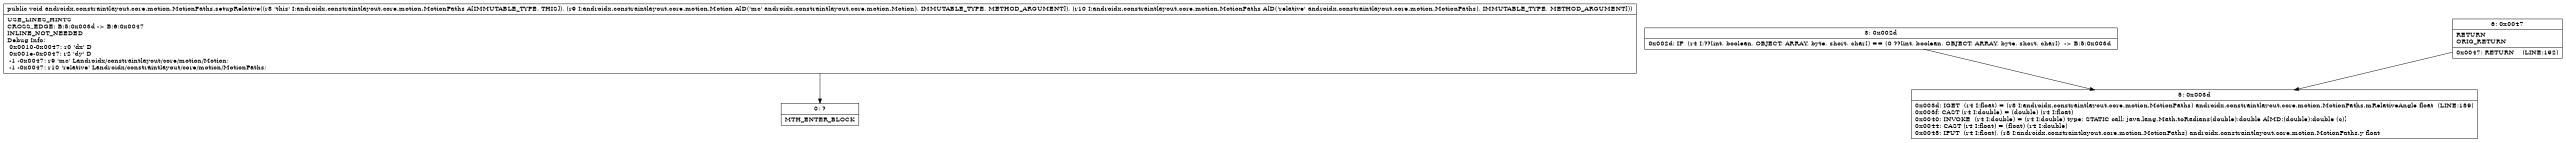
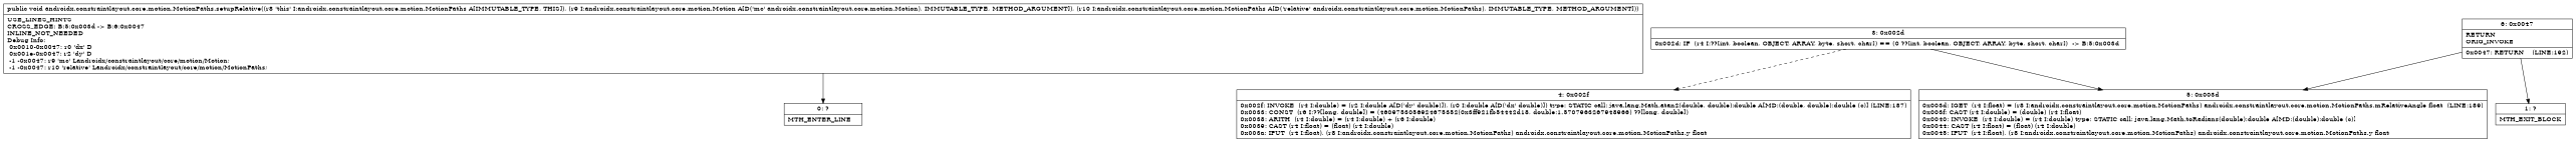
  digraph {
    node [shape=record]
-   n1 [label="{0\:\ ?|MTH_ENTER_BLOCK\l}"]
+   n1 [label="{0\:\ ?|MTH_ENTER_LINE\l}"]
    n2 [label="{3\:\ 0x002d|0x002d: IF  (r4 I:??[int, boolean, OBJECT, ARRAY, byte, short, char]) == (0 ??[int, boolean, OBJECT, ARRAY, byte, short, char])  \-\> B:5:0x003d \l}"]
+   n3 [label="{4\:\ 0x002f|0x002f: INVOKE  (r4 I:double) = (r2 I:double A[D('dy' double)]), (r0 I:double A[D('dx' double)]) type: STATIC call: java.lang.Math.atan2(double, double):double A[MD:(double, double):double (c)] (LINE:187)\l0x0033: CONST  (r6 I:??[long, double]) = (4609753056924675352(0x3ff921fb54442d18, double:1.5707963267948966) ??[long, double]) \l0x0038: ARITH  (r4 I:double) = (r4 I:double) + (r6 I:double) \l0x0039: CAST (r4 I:float) = (float) (r4 I:double) \l0x003a: IPUT  (r4 I:float), (r8 I:androidx.constraintlayout.core.motion.MotionPaths) androidx.constraintlayout.core.motion.MotionPaths.y float \l}"]
    n4 [label="{5\:\ 0x003d|0x003d: IGET  (r4 I:float) = (r8 I:androidx.constraintlayout.core.motion.MotionPaths) androidx.constraintlayout.core.motion.MotionPaths.mRelativeAngle float  (LINE:189)\l0x003f: CAST (r4 I:double) = (double) (r4 I:float) \l0x0040: INVOKE  (r4 I:double) = (r4 I:double) type: STATIC call: java.lang.Math.toRadians(double):double A[MD:(double):double (c)]\l0x0044: CAST (r4 I:float) = (float) (r4 I:double) \l0x0045: IPUT  (r4 I:float), (r8 I:androidx.constraintlayout.core.motion.MotionPaths) androidx.constraintlayout.core.motion.MotionPaths.y float \l}"]
-   n6 [label="{6\:\ 0x0047|RETURN\lORIG_RETURN\l|0x0047: RETURN    (LINE:192)\l}"]
+   n5 [label="{1\:\ ?|MTH_EXIT_BLOCK\l}"]
+   n6 [label="{6\:\ 0x0047|RETURN\lORIG_INVOKE\l|0x0047: RETURN    (LINE:192)\l}"]
    n7 [label="{public void androidx.constraintlayout.core.motion.MotionPaths.setupRelative((r8 'this' I:androidx.constraintlayout.core.motion.MotionPaths A[IMMUTABLE_TYPE, THIS]), (r9 I:androidx.constraintlayout.core.motion.Motion A[D('mc' androidx.constraintlayout.core.motion.Motion), IMMUTABLE_TYPE, METHOD_ARGUMENT]), (r10 I:androidx.constraintlayout.core.motion.MotionPaths A[D('relative' androidx.constraintlayout.core.motion.MotionPaths), IMMUTABLE_TYPE, METHOD_ARGUMENT]))  | USE_LINES_HINTS\lCROSS_EDGE: B:5:0x003d \-\> B:6:0x0047\lINLINE_NOT_NEEDED\lDebug Info:\l  0x0010\-0x0047: r0 'dx' D\l  0x001e\-0x0047: r2 'dy' D\l  \-1 \-0x0047: r9 'mc' Landroidx\/constraintlayout\/core\/motion\/Motion;\l  \-1 \-0x0047: r10 'relative' Landroidx\/constraintlayout\/core\/motion\/MotionPaths;\l}"]
+   n2 -> n3 [style=dashed]
    n2 -> n4
    n6 -> n4
+   n6 -> n5
    n7 -> n1
  }
